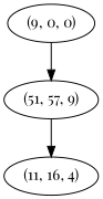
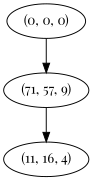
  digraph {
    fontname="Playfair Display"
    node [fontname="Playfair Display"]
    edge [fontname="Playfair Display"]
-   "(0, 0, 0)" [label="(9, 0, 0)"]
-   "(51, 57, 9)"
+   "(0, 0, 0)"
+   "(51, 57, 9)" [label="(71, 57, 9)"]
    "(11, 16, 4)"
    "(0, 0, 0)" -> "(51, 57, 9)"
    "(51, 57, 9)" -> "(11, 16, 4)"
  }
